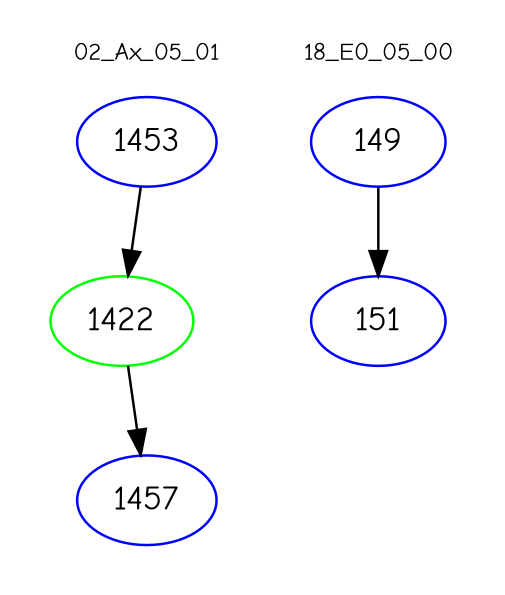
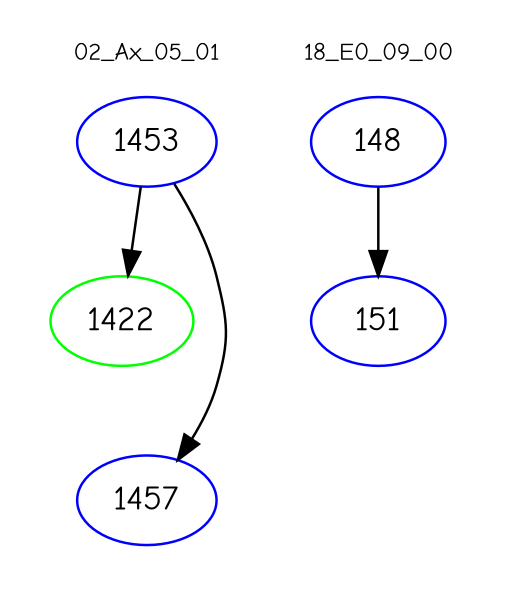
  digraph {
    fontname="Comic Neue"
    node [color=blue fontname="Comic Neue"]
    edge [color=black fontname="Comic Neue"]
    n1 [label=1453]
    n2 [color=green label=1422]
    n3 [label=1457]
-   n4 [label=149]
+   n4 [label=148]
    n5 [label=151]
    subgraph cluster_1 {
      color=white
      fontsize=10
      label="02_Ax_05_01"
      n1
      n2
      n3
    }
    subgraph cluster_2 {
      color=white
      fontsize=10
-     label="18_E0_05_00"
+     label="18_E0_09_00"
      n4
      n5
    }
    n1 -> n2
-   n2 -> n3
+   n1 -> n3
    n4 -> n5
  }
